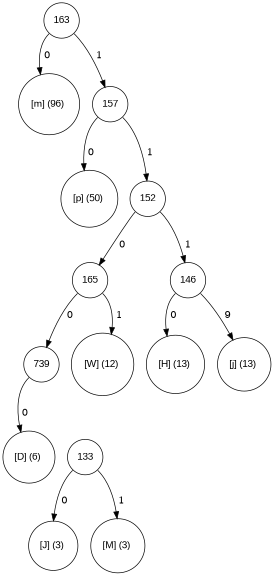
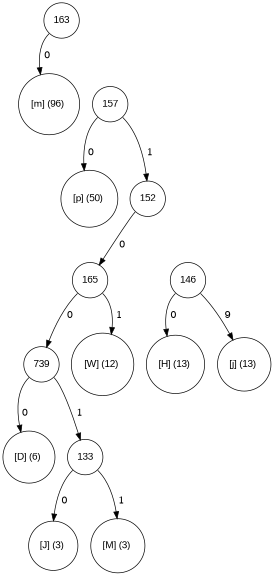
  digraph {
    node [fontname=Arial shape=circle]
    edge [tailport=sw]
    n1 [label="[m] (96) " width=0.5]
    163 [width=0.5]
    n3 [label=157 width=0.5]
    n4 [label="[p] (50) " width=0.5]
    n5 [label=152 width=0.5]
    n6 [label=165 width=0.5]
    n7 [label=146 width=0.5]
    n8 [label="[W] (12) " width=0.5]
    n9 [label=739 width=0.5]
    n10 [label="[H] (13) " width=0.5]
    n11 [label="[j] (13) " width=0.5]
    n12 [label="[D] (6) " width=0.5]
    n13 [label=133 width=0.5]
    n14 [label="[J] (3) " width=0.5]
    n15 [label="[M] (3) " width=0.5]
    163 -> n1 [label=" 0"]
-   163 -> n3 [label=" 1" tailport=se]
    n3 -> n4 [label=" 0"]
    n3 -> n5 [label=" 1" tailport=se]
    n5 -> n6 [label=" 0"]
-   n5 -> n7 [label=" 1" tailport=se]
    n6 -> n8 [label=" 1" tailport=se]
    n6 -> n9 [label=" 0"]
    n7 -> n10 [label=" 0"]
    n7 -> n11 [label=" 9" tailport=se]
    n9 -> n12 [label=" 0"]
+   n9 -> n13 [label=" 1" tailport=se]
    n13 -> n14 [label=" 0"]
    n13 -> n15 [label=" 1" tailport=se]
  }
